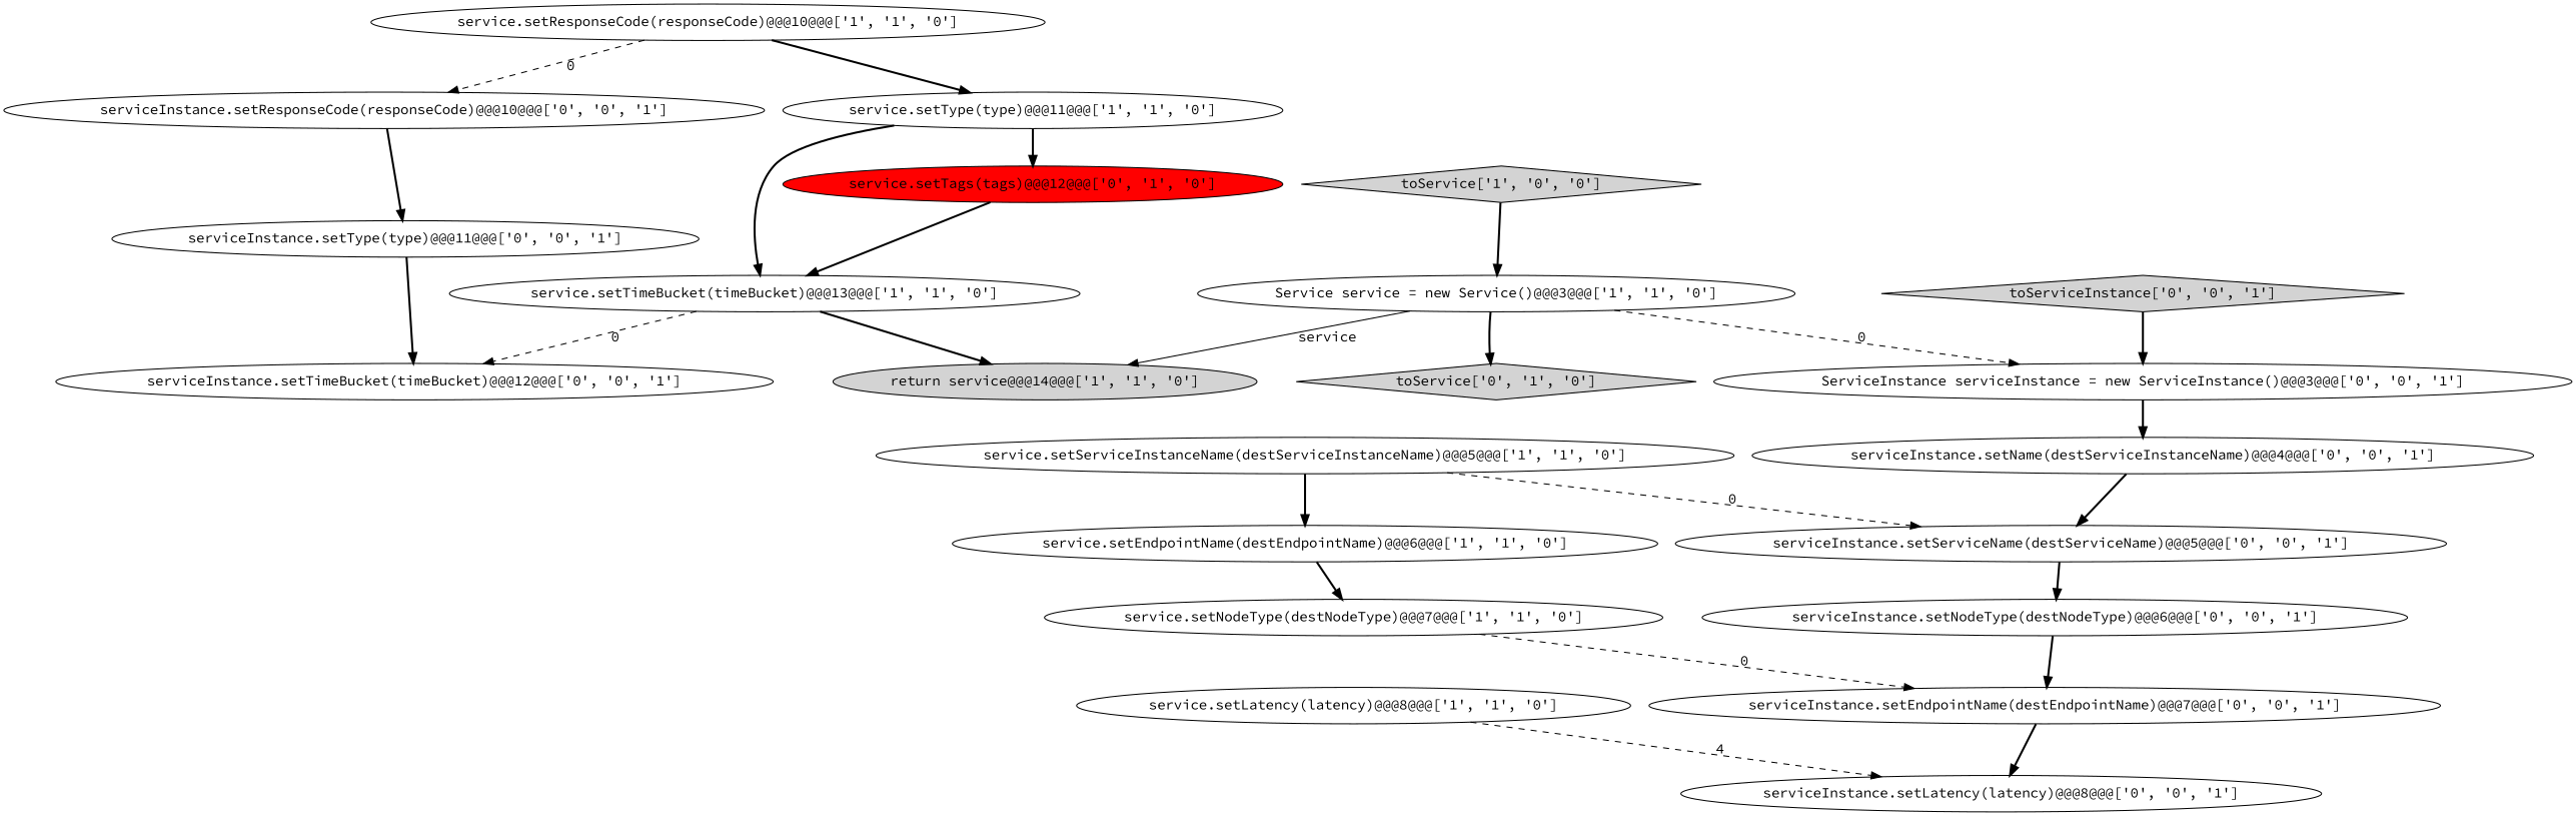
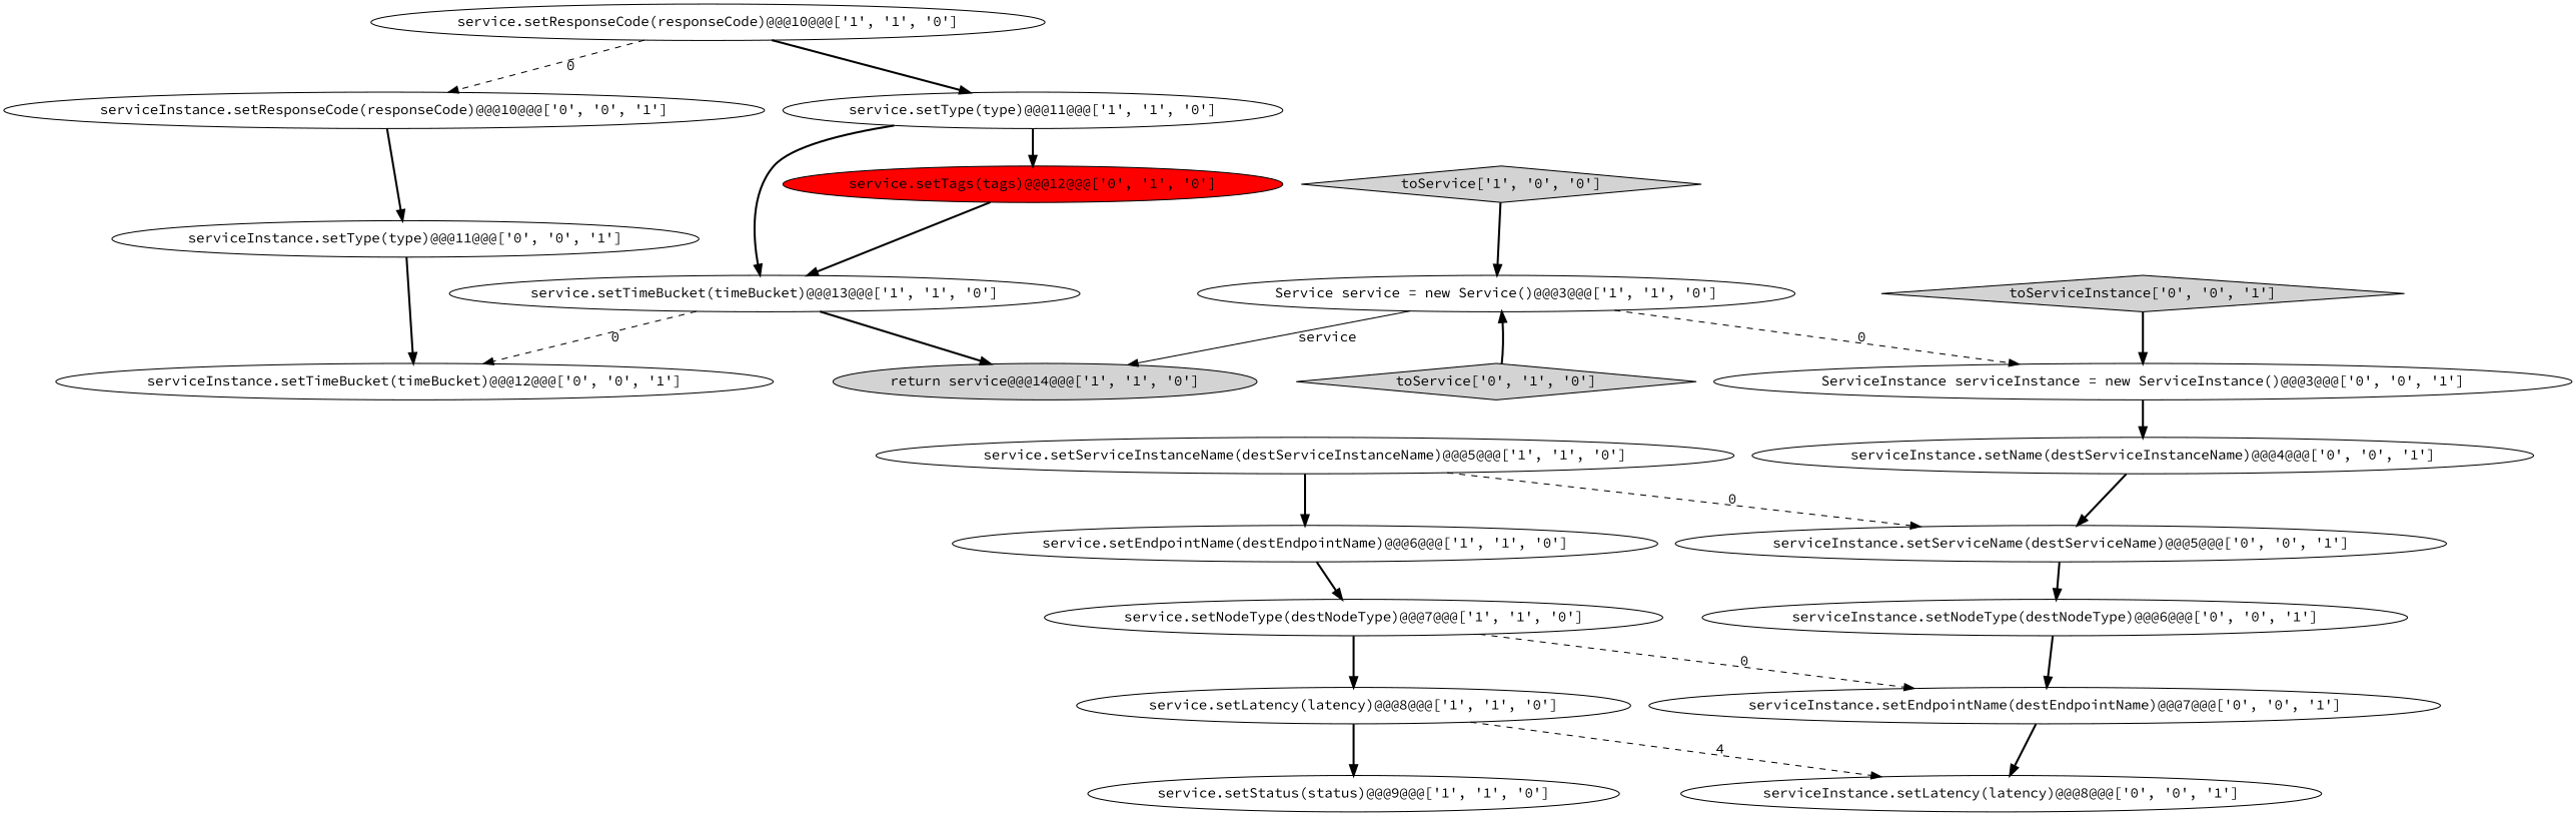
  digraph {
    fontname="Source Code Pro"
    node [fillcolor=white fontname="Source Code Pro" shape=ellipse style=filled]
    edge [fontname="Source Code Pro" style=bold]
    n1 [label="service.setType(type)@@@11@@@['1', '1', '0']"]
    n2 [label="service.setTimeBucket(timeBucket)@@@13@@@['1', '1', '0']"]
    n3 [fillcolor=red label="service.setTags(tags)@@@12@@@['0', '1', '0']"]
    n4 [label="serviceInstance.setTimeBucket(timeBucket)@@@12@@@['0', '0', '1']"]
    n5 [fillcolor=lightgray label="return service@@@14@@@['1', '1', '0']"]
    n6 [label="serviceInstance.setType(type)@@@11@@@['0', '0', '1']"]
    n7 [label="ServiceInstance serviceInstance = new ServiceInstance()@@@3@@@['0', '0', '1']"]
    n8 [label="serviceInstance.setName(destServiceInstanceName)@@@4@@@['0', '0', '1']"]
    n9 [label="serviceInstance.setServiceName(destServiceName)@@@5@@@['0', '0', '1']"]
    n10 [label="service.setLatency(latency)@@@8@@@['1', '1', '0']"]
+   n11 [label="service.setStatus(status)@@@9@@@['1', '1', '0']"]
    n12 [label="serviceInstance.setLatency(latency)@@@8@@@['0', '0', '1']"]
    n13 [label="service.setResponseCode(responseCode)@@@10@@@['1', '1', '0']"]
    n14 [label="serviceInstance.setResponseCode(responseCode)@@@10@@@['0', '0', '1']"]
    n15 [label="serviceInstance.setNodeType(destNodeType)@@@6@@@['0', '0', '1']"]
    n16 [label="serviceInstance.setEndpointName(destEndpointName)@@@7@@@['0', '0', '1']"]
    n17 [label="service.setNodeType(destNodeType)@@@7@@@['1', '1', '0']"]
    n18 [label="service.setServiceInstanceName(destServiceInstanceName)@@@5@@@['1', '1', '0']"]
    n19 [label="service.setEndpointName(destEndpointName)@@@6@@@['1', '1', '0']"]
    n20 [fillcolor=lightgray label="toService['0', '1', '0']" shape=diamond]
    n21 [label="Service service = new Service()@@@3@@@['1', '1', '0']"]
    n22 [fillcolor=lightgray label="toService['1', '0', '0']" shape=diamond]
    n23 [fillcolor=lightgray label="toServiceInstance['0', '0', '1']" shape=diamond]
    n1 -> n2
    n1 -> n3
    n2 -> n4 [label=0 style=dashed]
    n2 -> n5
    n3 -> n2
    n6 -> n4
    n7 -> n8
    n8 -> n9
    n9 -> n15
+   n10 -> n11
    n10 -> n12 [label=4 style=dashed]
    n13 -> n1
    n13 -> n14 [label=0 style=dashed]
    n14 -> n6
    n15 -> n16
    n16 -> n12
+   n17 -> n10
    n17 -> n16 [label=0 style=dashed]
    n18 -> n9 [label=0 style=dashed]
    n18 -> n19
    n19 -> n17
-   n21 -> n20
+   n20 -> n21
    n21 -> n5 [label=service style=solid]
    n21 -> n7 [label=0 style=dashed]
    n22 -> n21
    n23 -> n7
  }
